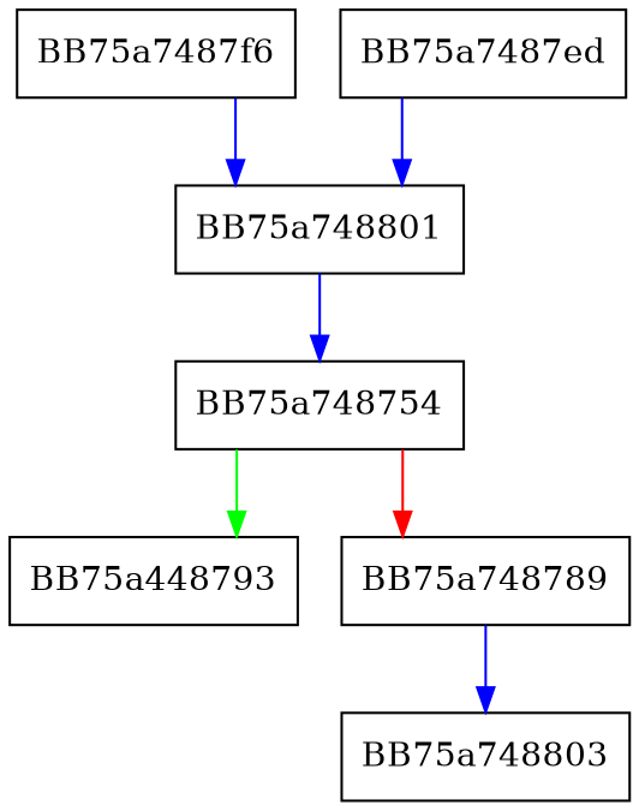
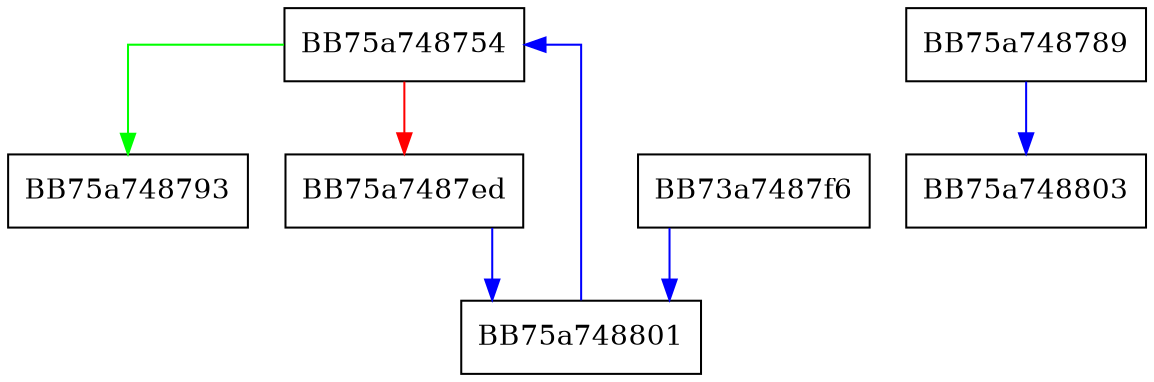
  digraph {
    splines=ortho
    node [shape=box]
    edge [color=blue]
    BB75a748754
-   BB75a748793 [label=BB75a448793]
+   BB75a748793
    BB75a748789
    BB75a748803
-   BB75a7487f6
+   BB75a7487f6 [label=BB73a7487f6]
    BB75a748801
    BB75a7487ed
    BB75a748754 -> BB75a748793 [color=green]
-   BB75a748754 -> BB75a748789 [color=red]
+   BB75a748754 -> BB75a7487ed [color=red]
    BB75a748789 -> BB75a748803
    BB75a7487f6 -> BB75a748801
    BB75a748801 -> BB75a748754
    BB75a7487ed -> BB75a748801
  }
